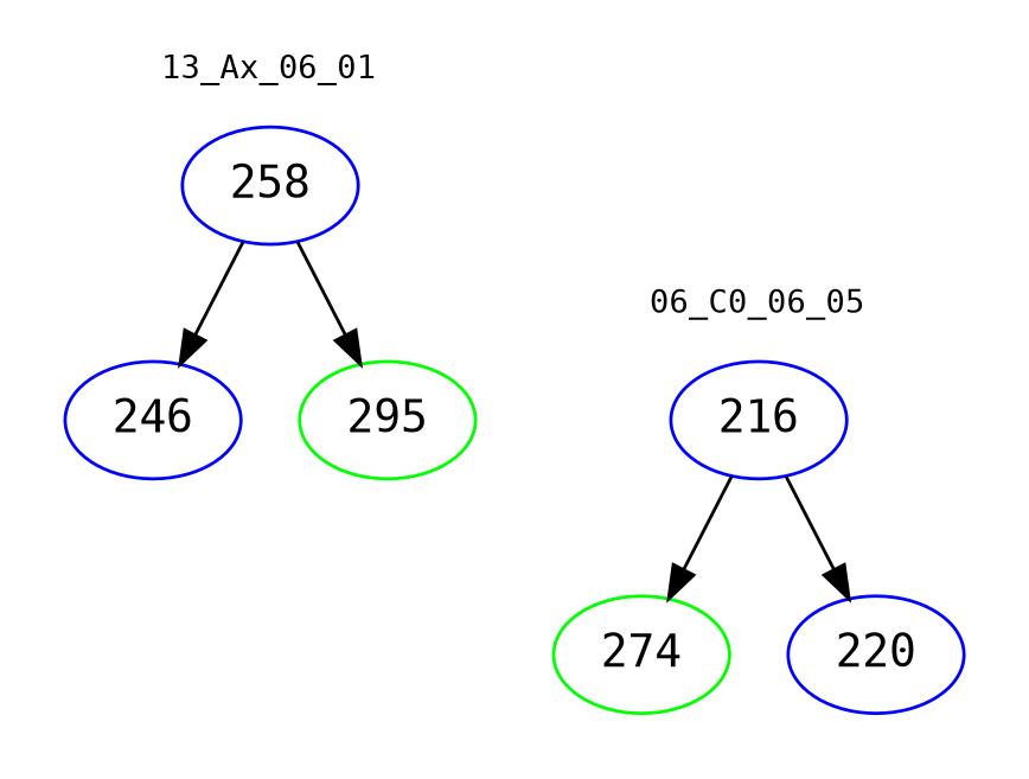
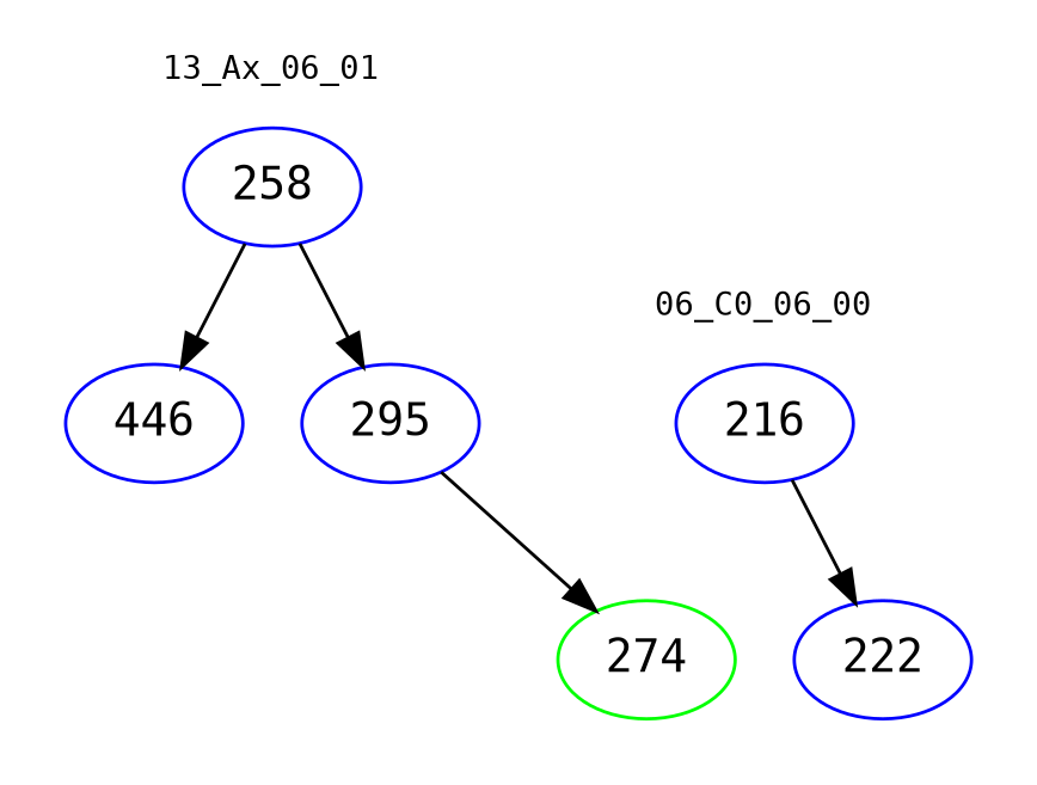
  digraph {
    fontname="DejaVu Sans Mono"
    node [color=blue fontname="DejaVu Sans Mono"]
    edge [color=black fontname="DejaVu Sans Mono"]
    n1 [label=258]
-   n2 [label=246]
-   n3 [color=green label=295]
+   n2 [label=446]
+   n3 [label=295]
    n4 [label=216]
    n5 [color=green label=274]
-   n6 [label=220]
+   n6 [label=222]
    subgraph cluster_1 {
      color=white
      fontsize=10
      label="13_Ax_06_01"
      n1
      n2
      n3
    }
    subgraph cluster_2 {
      color=white
      fontsize=10
-     label="06_C0_06_05"
+     label="06_C0_06_00"
      n4
      n5
      n6
    }
    n1 -> n2
    n1 -> n3
-   n4 -> n5
+   n3 -> n5
    n4 -> n6
  }
